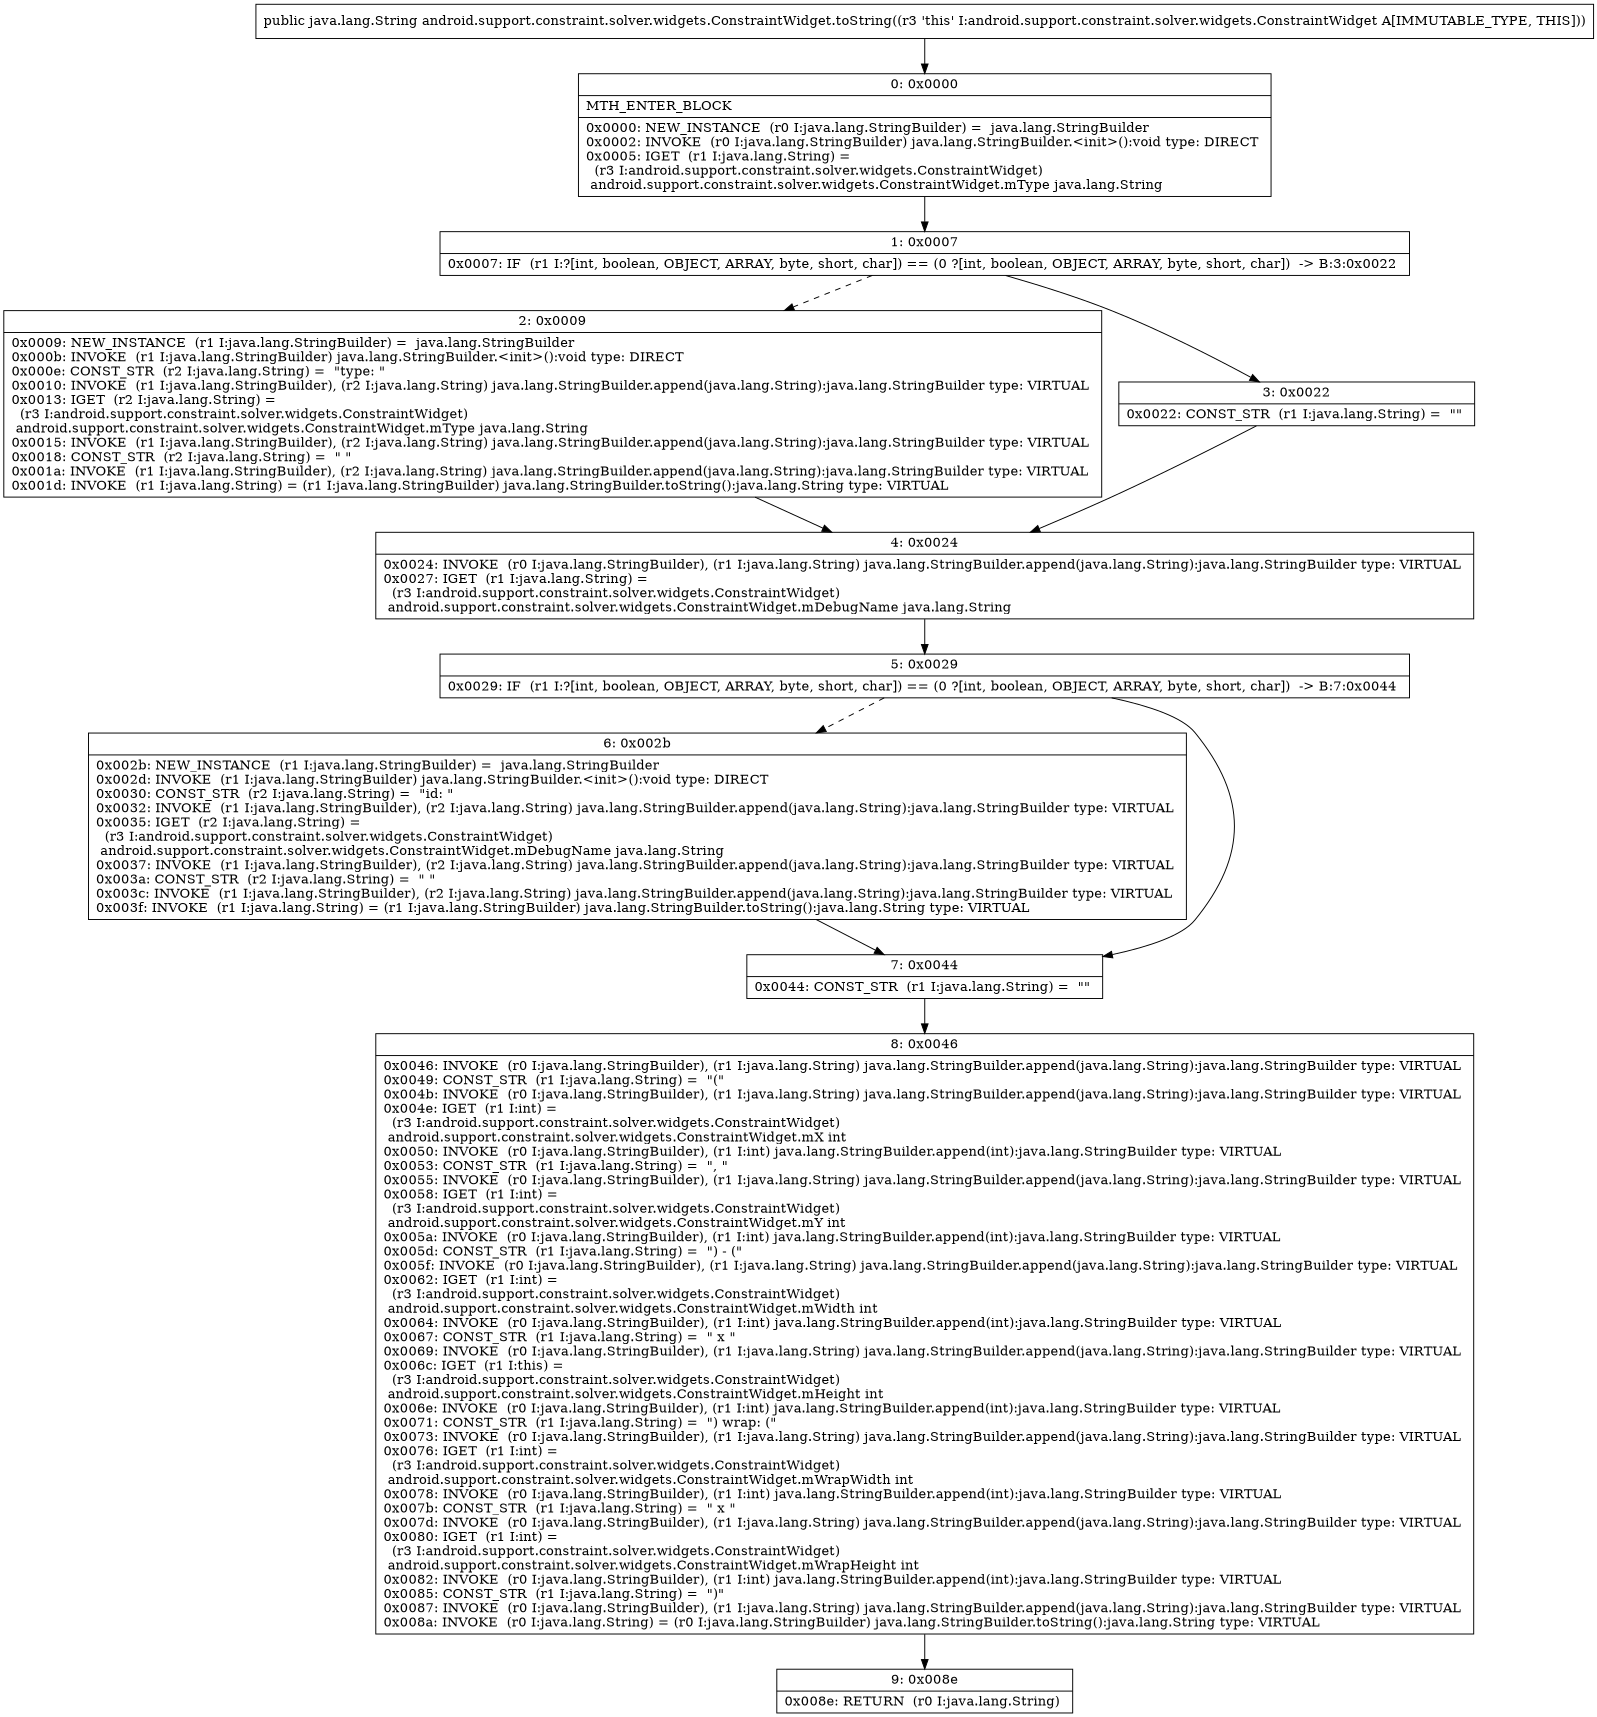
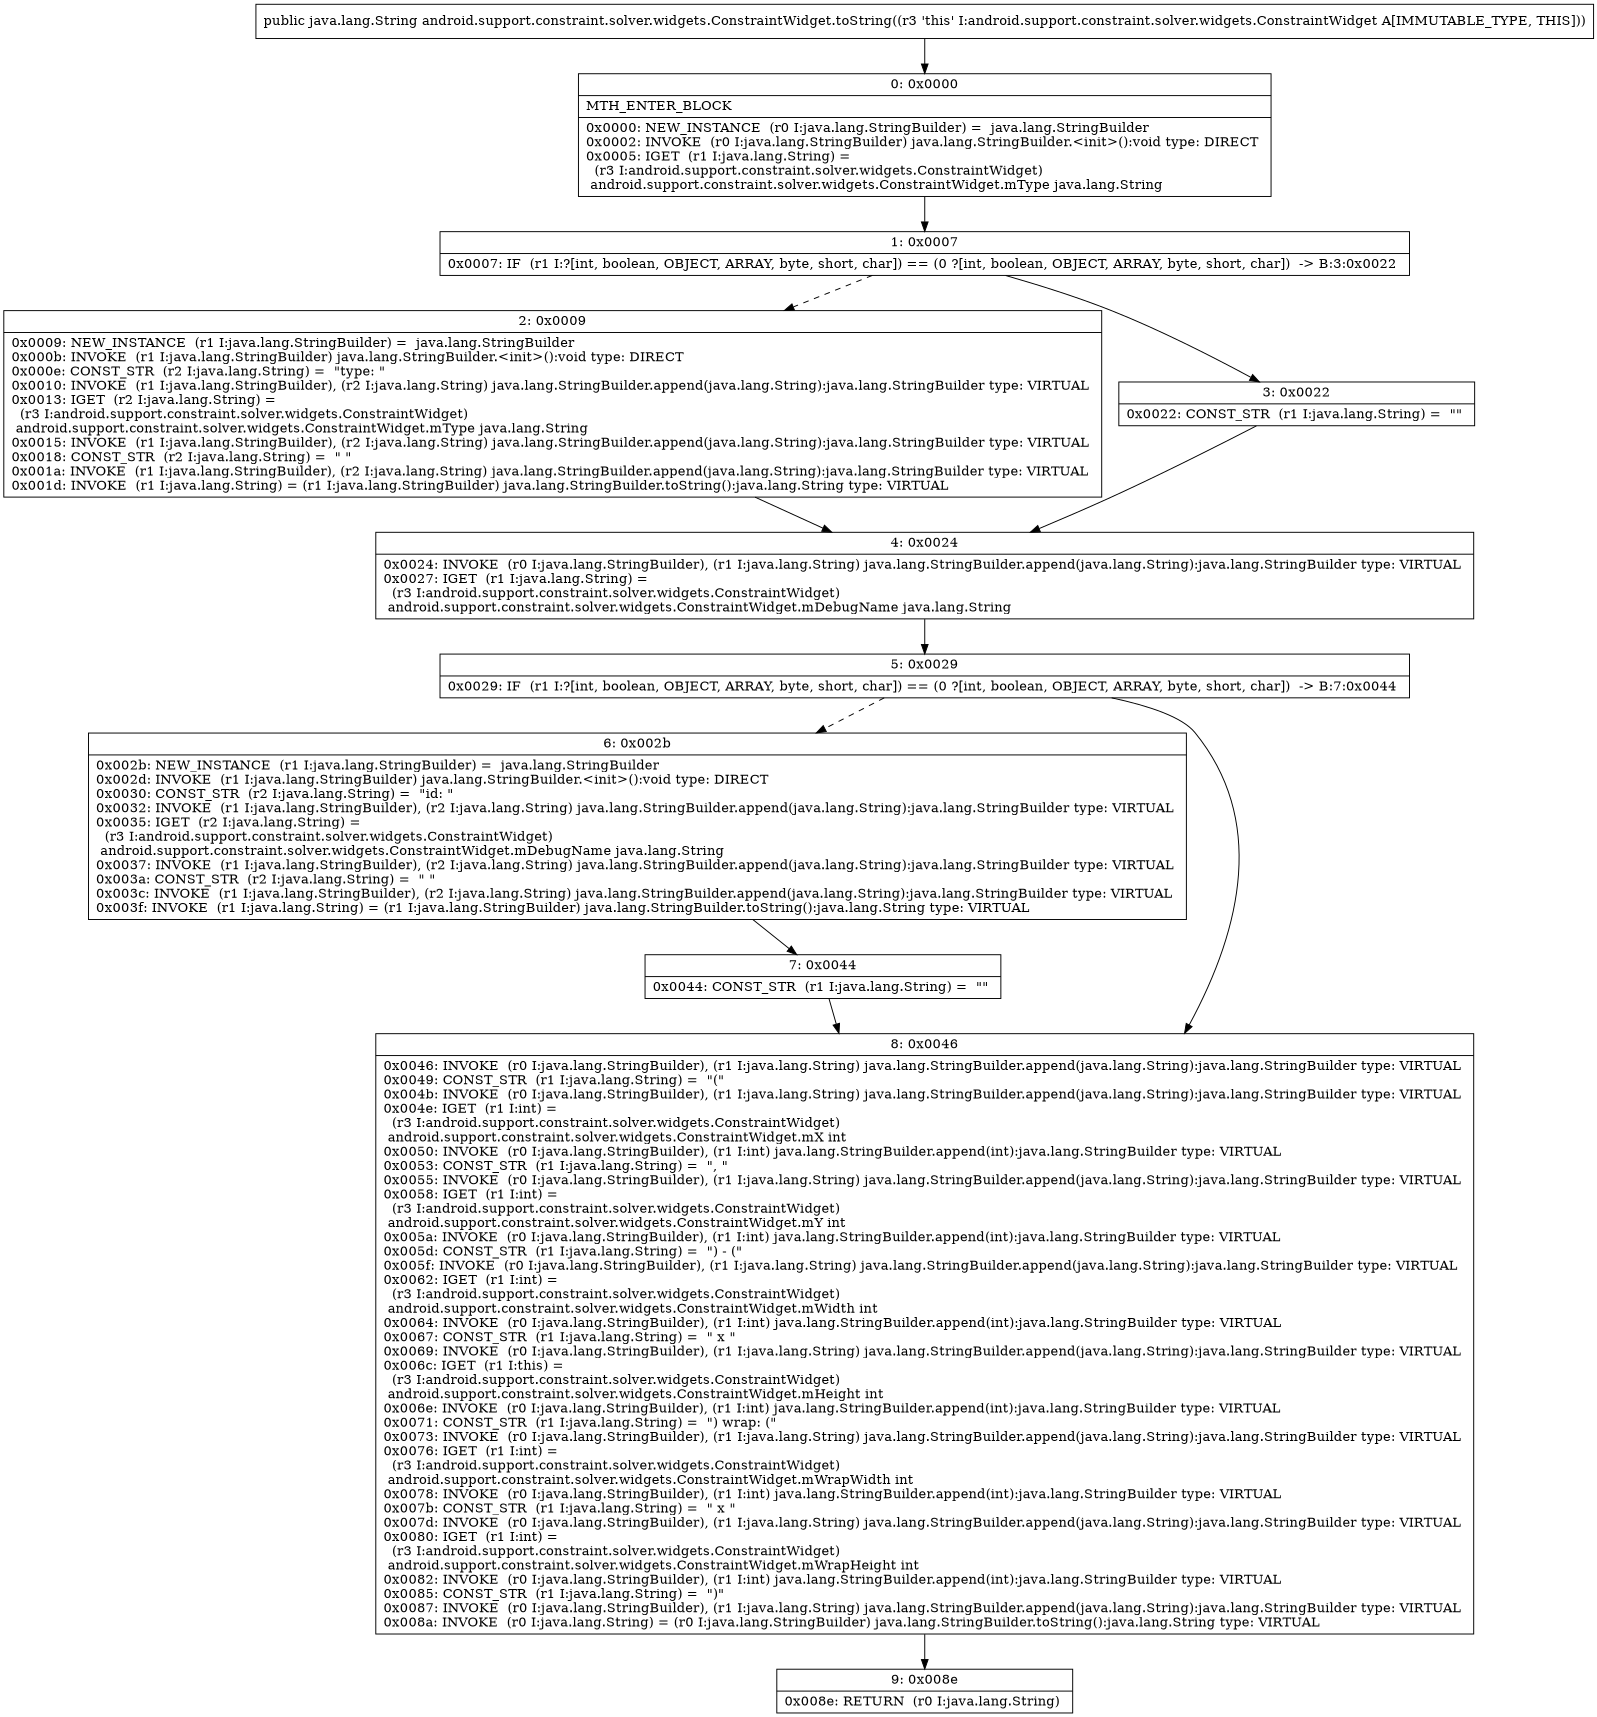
  digraph {
    node [shape=record]
    n1 [label="{0\:\ 0x0000|MTH_ENTER_BLOCK\l|0x0000: NEW_INSTANCE  (r0 I:java.lang.StringBuilder) =  java.lang.StringBuilder \l0x0002: INVOKE  (r0 I:java.lang.StringBuilder) java.lang.StringBuilder.\<init\>():void type: DIRECT \l0x0005: IGET  (r1 I:java.lang.String) = \l  (r3 I:android.support.constraint.solver.widgets.ConstraintWidget)\l android.support.constraint.solver.widgets.ConstraintWidget.mType java.lang.String \l}"]
    n2 [label="{1\:\ 0x0007|0x0007: IF  (r1 I:?[int, boolean, OBJECT, ARRAY, byte, short, char]) == (0 ?[int, boolean, OBJECT, ARRAY, byte, short, char])  \-\> B:3:0x0022 \l}"]
    n3 [label="{2\:\ 0x0009|0x0009: NEW_INSTANCE  (r1 I:java.lang.StringBuilder) =  java.lang.StringBuilder \l0x000b: INVOKE  (r1 I:java.lang.StringBuilder) java.lang.StringBuilder.\<init\>():void type: DIRECT \l0x000e: CONST_STR  (r2 I:java.lang.String) =  \"type: \" \l0x0010: INVOKE  (r1 I:java.lang.StringBuilder), (r2 I:java.lang.String) java.lang.StringBuilder.append(java.lang.String):java.lang.StringBuilder type: VIRTUAL \l0x0013: IGET  (r2 I:java.lang.String) = \l  (r3 I:android.support.constraint.solver.widgets.ConstraintWidget)\l android.support.constraint.solver.widgets.ConstraintWidget.mType java.lang.String \l0x0015: INVOKE  (r1 I:java.lang.StringBuilder), (r2 I:java.lang.String) java.lang.StringBuilder.append(java.lang.String):java.lang.StringBuilder type: VIRTUAL \l0x0018: CONST_STR  (r2 I:java.lang.String) =  \" \" \l0x001a: INVOKE  (r1 I:java.lang.StringBuilder), (r2 I:java.lang.String) java.lang.StringBuilder.append(java.lang.String):java.lang.StringBuilder type: VIRTUAL \l0x001d: INVOKE  (r1 I:java.lang.String) = (r1 I:java.lang.StringBuilder) java.lang.StringBuilder.toString():java.lang.String type: VIRTUAL \l}"]
    n4 [label="{3\:\ 0x0022|0x0022: CONST_STR  (r1 I:java.lang.String) =  \"\" \l}"]
    n5 [label="{4\:\ 0x0024|0x0024: INVOKE  (r0 I:java.lang.StringBuilder), (r1 I:java.lang.String) java.lang.StringBuilder.append(java.lang.String):java.lang.StringBuilder type: VIRTUAL \l0x0027: IGET  (r1 I:java.lang.String) = \l  (r3 I:android.support.constraint.solver.widgets.ConstraintWidget)\l android.support.constraint.solver.widgets.ConstraintWidget.mDebugName java.lang.String \l}"]
    n6 [label="{5\:\ 0x0029|0x0029: IF  (r1 I:?[int, boolean, OBJECT, ARRAY, byte, short, char]) == (0 ?[int, boolean, OBJECT, ARRAY, byte, short, char])  \-\> B:7:0x0044 \l}"]
    n7 [label="{6\:\ 0x002b|0x002b: NEW_INSTANCE  (r1 I:java.lang.StringBuilder) =  java.lang.StringBuilder \l0x002d: INVOKE  (r1 I:java.lang.StringBuilder) java.lang.StringBuilder.\<init\>():void type: DIRECT \l0x0030: CONST_STR  (r2 I:java.lang.String) =  \"id: \" \l0x0032: INVOKE  (r1 I:java.lang.StringBuilder), (r2 I:java.lang.String) java.lang.StringBuilder.append(java.lang.String):java.lang.StringBuilder type: VIRTUAL \l0x0035: IGET  (r2 I:java.lang.String) = \l  (r3 I:android.support.constraint.solver.widgets.ConstraintWidget)\l android.support.constraint.solver.widgets.ConstraintWidget.mDebugName java.lang.String \l0x0037: INVOKE  (r1 I:java.lang.StringBuilder), (r2 I:java.lang.String) java.lang.StringBuilder.append(java.lang.String):java.lang.StringBuilder type: VIRTUAL \l0x003a: CONST_STR  (r2 I:java.lang.String) =  \" \" \l0x003c: INVOKE  (r1 I:java.lang.StringBuilder), (r2 I:java.lang.String) java.lang.StringBuilder.append(java.lang.String):java.lang.StringBuilder type: VIRTUAL \l0x003f: INVOKE  (r1 I:java.lang.String) = (r1 I:java.lang.StringBuilder) java.lang.StringBuilder.toString():java.lang.String type: VIRTUAL \l}"]
    n8 [label="{7\:\ 0x0044|0x0044: CONST_STR  (r1 I:java.lang.String) =  \"\" \l}"]
    n9 [label="{8\:\ 0x0046|0x0046: INVOKE  (r0 I:java.lang.StringBuilder), (r1 I:java.lang.String) java.lang.StringBuilder.append(java.lang.String):java.lang.StringBuilder type: VIRTUAL \l0x0049: CONST_STR  (r1 I:java.lang.String) =  \"(\" \l0x004b: INVOKE  (r0 I:java.lang.StringBuilder), (r1 I:java.lang.String) java.lang.StringBuilder.append(java.lang.String):java.lang.StringBuilder type: VIRTUAL \l0x004e: IGET  (r1 I:int) = \l  (r3 I:android.support.constraint.solver.widgets.ConstraintWidget)\l android.support.constraint.solver.widgets.ConstraintWidget.mX int \l0x0050: INVOKE  (r0 I:java.lang.StringBuilder), (r1 I:int) java.lang.StringBuilder.append(int):java.lang.StringBuilder type: VIRTUAL \l0x0053: CONST_STR  (r1 I:java.lang.String) =  \", \" \l0x0055: INVOKE  (r0 I:java.lang.StringBuilder), (r1 I:java.lang.String) java.lang.StringBuilder.append(java.lang.String):java.lang.StringBuilder type: VIRTUAL \l0x0058: IGET  (r1 I:int) = \l  (r3 I:android.support.constraint.solver.widgets.ConstraintWidget)\l android.support.constraint.solver.widgets.ConstraintWidget.mY int \l0x005a: INVOKE  (r0 I:java.lang.StringBuilder), (r1 I:int) java.lang.StringBuilder.append(int):java.lang.StringBuilder type: VIRTUAL \l0x005d: CONST_STR  (r1 I:java.lang.String) =  \") \- (\" \l0x005f: INVOKE  (r0 I:java.lang.StringBuilder), (r1 I:java.lang.String) java.lang.StringBuilder.append(java.lang.String):java.lang.StringBuilder type: VIRTUAL \l0x0062: IGET  (r1 I:int) = \l  (r3 I:android.support.constraint.solver.widgets.ConstraintWidget)\l android.support.constraint.solver.widgets.ConstraintWidget.mWidth int \l0x0064: INVOKE  (r0 I:java.lang.StringBuilder), (r1 I:int) java.lang.StringBuilder.append(int):java.lang.StringBuilder type: VIRTUAL \l0x0067: CONST_STR  (r1 I:java.lang.String) =  \" x \" \l0x0069: INVOKE  (r0 I:java.lang.StringBuilder), (r1 I:java.lang.String) java.lang.StringBuilder.append(java.lang.String):java.lang.StringBuilder type: VIRTUAL \l0x006c: IGET  (r1 I:this) = \l  (r3 I:android.support.constraint.solver.widgets.ConstraintWidget)\l android.support.constraint.solver.widgets.ConstraintWidget.mHeight int \l0x006e: INVOKE  (r0 I:java.lang.StringBuilder), (r1 I:int) java.lang.StringBuilder.append(int):java.lang.StringBuilder type: VIRTUAL \l0x0071: CONST_STR  (r1 I:java.lang.String) =  \") wrap: (\" \l0x0073: INVOKE  (r0 I:java.lang.StringBuilder), (r1 I:java.lang.String) java.lang.StringBuilder.append(java.lang.String):java.lang.StringBuilder type: VIRTUAL \l0x0076: IGET  (r1 I:int) = \l  (r3 I:android.support.constraint.solver.widgets.ConstraintWidget)\l android.support.constraint.solver.widgets.ConstraintWidget.mWrapWidth int \l0x0078: INVOKE  (r0 I:java.lang.StringBuilder), (r1 I:int) java.lang.StringBuilder.append(int):java.lang.StringBuilder type: VIRTUAL \l0x007b: CONST_STR  (r1 I:java.lang.String) =  \" x \" \l0x007d: INVOKE  (r0 I:java.lang.StringBuilder), (r1 I:java.lang.String) java.lang.StringBuilder.append(java.lang.String):java.lang.StringBuilder type: VIRTUAL \l0x0080: IGET  (r1 I:int) = \l  (r3 I:android.support.constraint.solver.widgets.ConstraintWidget)\l android.support.constraint.solver.widgets.ConstraintWidget.mWrapHeight int \l0x0082: INVOKE  (r0 I:java.lang.StringBuilder), (r1 I:int) java.lang.StringBuilder.append(int):java.lang.StringBuilder type: VIRTUAL \l0x0085: CONST_STR  (r1 I:java.lang.String) =  \")\" \l0x0087: INVOKE  (r0 I:java.lang.StringBuilder), (r1 I:java.lang.String) java.lang.StringBuilder.append(java.lang.String):java.lang.StringBuilder type: VIRTUAL \l0x008a: INVOKE  (r0 I:java.lang.String) = (r0 I:java.lang.StringBuilder) java.lang.StringBuilder.toString():java.lang.String type: VIRTUAL \l}"]
    n10 [label="{9\:\ 0x008e|0x008e: RETURN  (r0 I:java.lang.String) \l}"]
    n11 [label="{public java.lang.String android.support.constraint.solver.widgets.ConstraintWidget.toString((r3 'this' I:android.support.constraint.solver.widgets.ConstraintWidget A[IMMUTABLE_TYPE, THIS])) }"]
    n1 -> n2
    n2 -> n3 [style=dashed]
    n2 -> n4
    n3 -> n5
    n4 -> n5
    n5 -> n6
    n6 -> n7 [style=dashed]
-   n6 -> n8
+   n6 -> n9
    n7 -> n8
    n8 -> n9
    n9 -> n10
    n11 -> n1
  }
